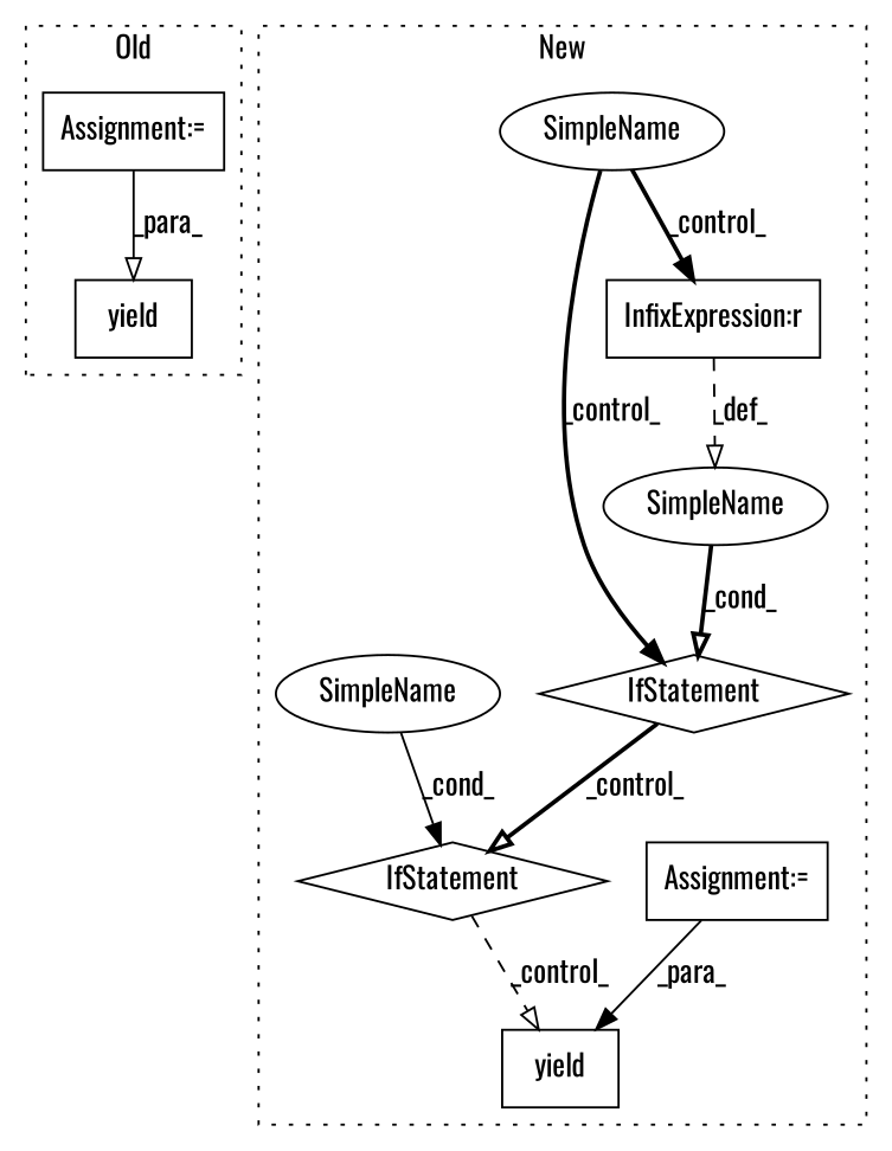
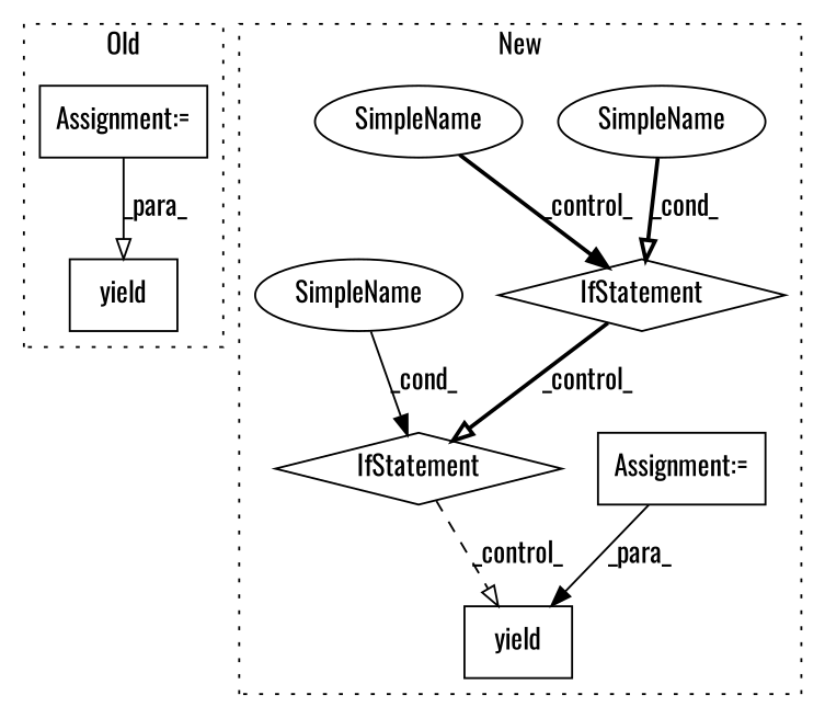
  digraph {
    fontname=Oswald
    node [a=42 shape=box fontname=Oswald]
    edge [style=bold arrowhead=onormal fontname=Oswald]
    n1 [a=112 l=18 label=yield s=11171]
    n2 [a=7 l=1 label="Assignment:=" s=11025]
    n3 [a=25 l="4,2" label=IfStatement s="11793,11818" shape=diamond]
    n4 [a=112 l=20 label=yield s=12060]
    n5 [label=SimpleName shape=ellipse]
    n6 [a=7 l=1 label="Assignment:=" s=11572]
-   n7 [a=27 l=4 label="InfixExpression:r" s=11801]
    n8 [label=SimpleName shape=ellipse]
    n9 [a=25 l="4,2" label=IfStatement s="11883,11915" shape=diamond]
    n10 [label=SimpleName shape=ellipse]
    subgraph cluster_1 {
      label=Old
      style=dotted
      n1
      n2
    }
    subgraph cluster_2 {
      label=New
      style=dotted
      n3
      n4
      n5
      n6
-     n7
      n8
      n9
      n10
    }
    n2 -> n1 [label=_para_ style=solid]
    n3 -> n9 [label=_control_]
    n5 -> n3 [label=_cond_]
    n6 -> n4 [label=_para_ style=solid arrowhead=normal]
-   n7 -> n5 [label=_def_ style=dashed]
    n8 -> n3 [label=_control_ arrowhead=normal]
-   n8 -> n7 [label=_control_ arrowhead=normal]
    n9 -> n4 [label=_control_ style=dashed]
    n10 -> n9 [label=_cond_ style=solid arrowhead=normal]
  }
